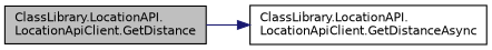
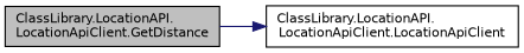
  digraph {
    rankdir=LR
    node [color=black fontname=Helvetica fontsize=10 shape=record style=filled]
    n1 [fillcolor=grey75 fontcolor=black height=0.2 label="ClassLibrary.LocationAPI.\lLocationApiClient.GetDistance" width=0.4]
-   n2 [fillcolor=white height=0.2 label="ClassLibrary.LocationAPI.\lLocationApiClient.GetDistanceAsync" width=0.4]
+   n2 [fillcolor=white height=0.2 label="ClassLibrary.LocationAPI.\lLocationApiClient.LocationApiClient" width=0.4]
    n1 -> n2 [color=midnightblue fontname=Helvetica fontsize=10 labelfontname=Helvetica labelfontsize=10 style=solid]
  }
